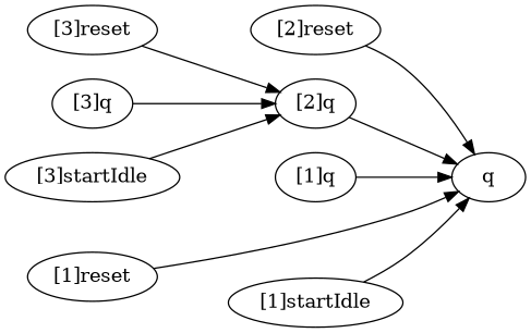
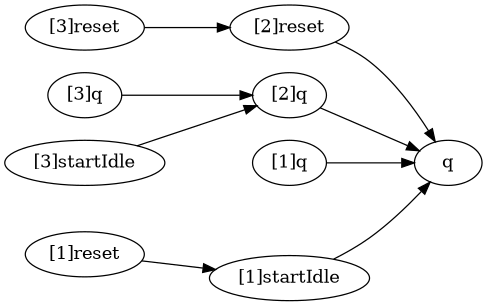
  strict digraph {
    rankdir=LR
    node [complexity=5 importance=2.16666666667 rank=0.433333333333]
    q [complexity=3 importance=0.666666666667 rank=0.222222222222]
    "[2]reset" [complexity=8 importance=8.16666666667 rank=1.02083333333]
    "[1]q" [complexity=6 importance=2.66666666667 rank=0.444444444444]
    "[3]q" [complexity=12 importance=26.6666666667 rank=2.22222222222]
    "[2]q" [complexity=9 importance=8.66666666667 rank=0.962962962963]
    "[1]startIdle"
    "[1]reset"
    "[3]reset" [complexity=11 importance=26.1666666667 rank=2.37878787879]
    "[3]startIdle" [complexity=11 importance=26.1666666667 rank=2.37878787879]
    "[2]reset" -> q
    "[1]q" -> q
    "[3]q" -> "[2]q"
    "[2]q" -> q
    "[1]startIdle" -> q
-   "[1]reset" -> q
-   "[3]reset" -> "[2]q"
+   "[1]reset" -> "[1]startIdle"
+   "[3]reset" -> "[2]reset"
    "[3]startIdle" -> "[2]q"
  }
